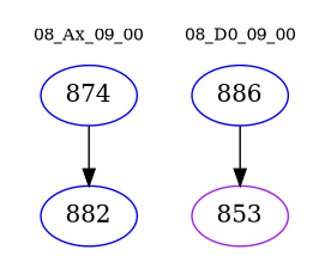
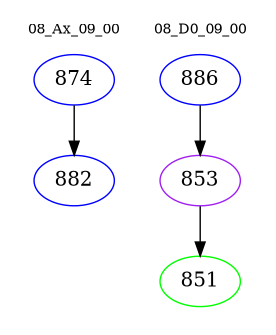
  digraph {
    node [color=blue]
    edge [color=black]
    n1 [label=874]
    n2 [label=882]
    n3 [color=purple label=853]
+   n4 [color=green label=851]
    n5 [label=886]
    subgraph cluster_1 {
      color=white
      fontsize=10
      label="08_Ax_09_00"
      n1
      n2
    }
    subgraph cluster_2 {
      color=white
      fontsize=10
      label="08_D0_09_00"
      n3
+     n4
      n5
    }
    n1 -> n2
+   n3 -> n4
    n5 -> n3
  }
